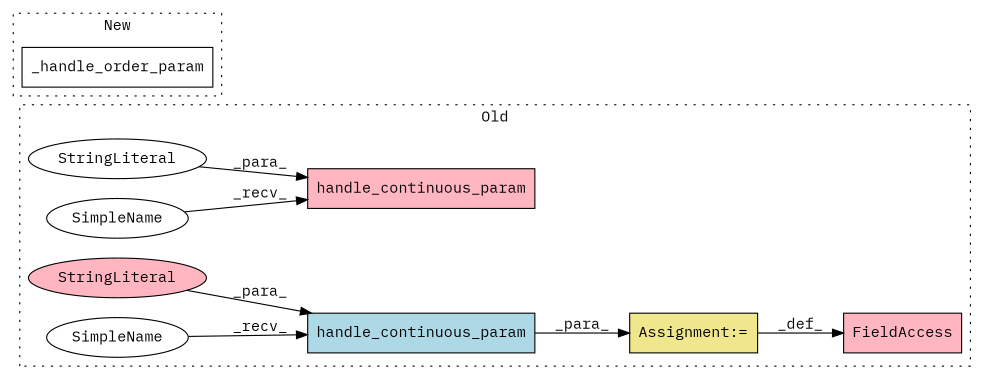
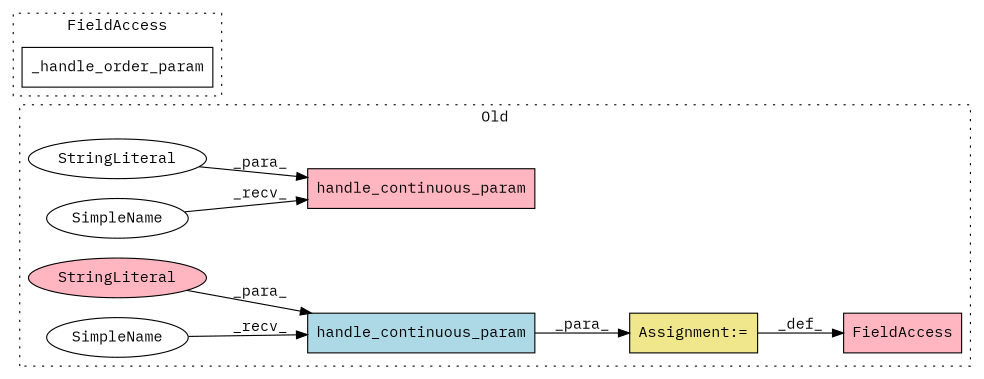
  digraph {
    fontname="IBM Plex Mono"
    rankdir=LR
    node [a=32 fillcolor=white fontname="IBM Plex Mono" l="24,1" shape=box style=filled]
    edge [fontname="IBM Plex Mono"]
    n1 [fillcolor=lightblue label=handle_continuous_param s="3147,3202"]
    n2 [a=45 fillcolor=lightpink l=16 label=StringLiteral s=3186 shape=ellipse]
    n3 [a=22 fillcolor=lightpink l=19 label=FieldAccess s=3116]
    n4 [a=7 fillcolor=khaki l=1 label="Assignment:=" s=3135]
    n5 [fillcolor=lightpink label=handle_continuous_param s="3434,3493"]
    n6 [a=45 l=18 label=StringLiteral s=3475 shape=ellipse]
    n7 [a=42 l=10 label=SimpleName s=3423 shape=ellipse]
    n8 [a=42 l=10 label=SimpleName s=3136 shape=ellipse]
    n9 [l="18,1" label=_handle_order_param s="21865,21896"]
    subgraph cluster_1 {
      label=Old
      style=dotted
      n1
      n2
      n3
      n4
      n5
      n6
      n7
      n8
    }
    subgraph cluster_2 {
-     label=New
+     label=FieldAccess
      style=dotted
      n9
    }
    n1 -> n4 [label=_para_]
    n2 -> n1 [label=_para_]
    n4 -> n3 [label=_def_]
    n6 -> n5 [label=_para_]
    n7 -> n5 [label=_recv_]
    n8 -> n1 [label=_recv_]
  }
